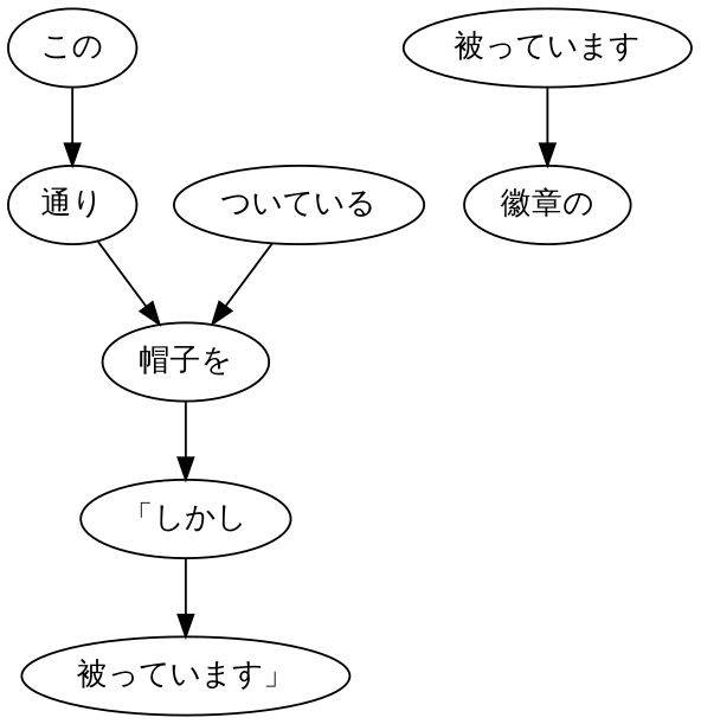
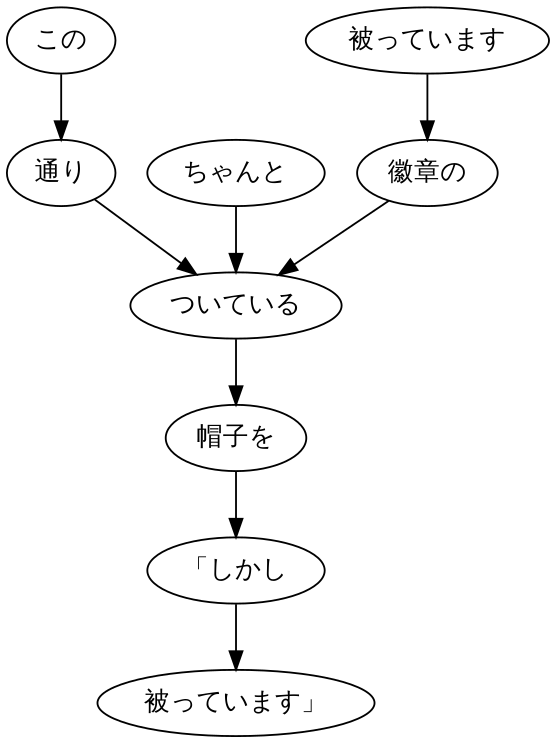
  digraph {
    fontname=Inter
    node [fontname=Inter]
    edge [fontname=Inter]
    n1 [label="「しかし"]
    n2 [label="被っています」"]
    n3 [label="この"]
    n4 [label="通り"]
    n5 [label="ついている"]
    n6 [label="帽子を"]
+   n7 [label="ちゃんと"]
    n8 [label="被っています"]
    n9 [label="徽章の"]
    n1 -> n2
    n3 -> n4
-   n4 -> n6
+   n4 -> n5
    n5 -> n6
    n6 -> n1
+   n7 -> n5
    n8 -> n9
+   n9 -> n5
  }
